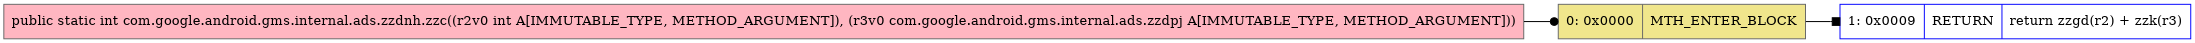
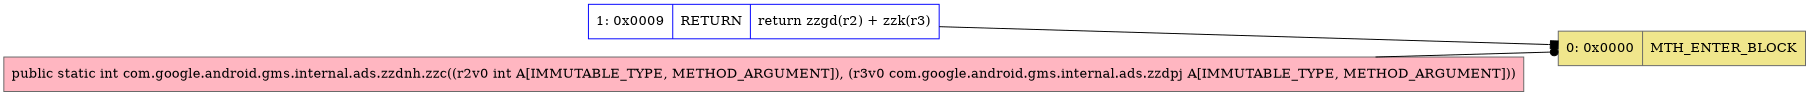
  digraph {
    rankdir=LR
    node [shape=record style=filled color=gray40]
    n1 [label="{0\:\ 0x0000|MTH_ENTER_BLOCK\l}" fillcolor=khaki]
    n2 [label="{1\:\ 0x0009|RETURN\l|return zzgd(r2) + zzk(r3)\l}" fillcolor=white color=blue]
    n3 [label="{public static int com.google.android.gms.internal.ads.zzdnh.zzc((r2v0 int A[IMMUTABLE_TYPE, METHOD_ARGUMENT]), (r3v0 com.google.android.gms.internal.ads.zzdpj A[IMMUTABLE_TYPE, METHOD_ARGUMENT])) }" fillcolor=lightpink]
-   n1 -> n2 [arrowhead=box]
+   n2 -> n1 [arrowhead=box]
    n3 -> n1 [arrowhead=dot]
  }
